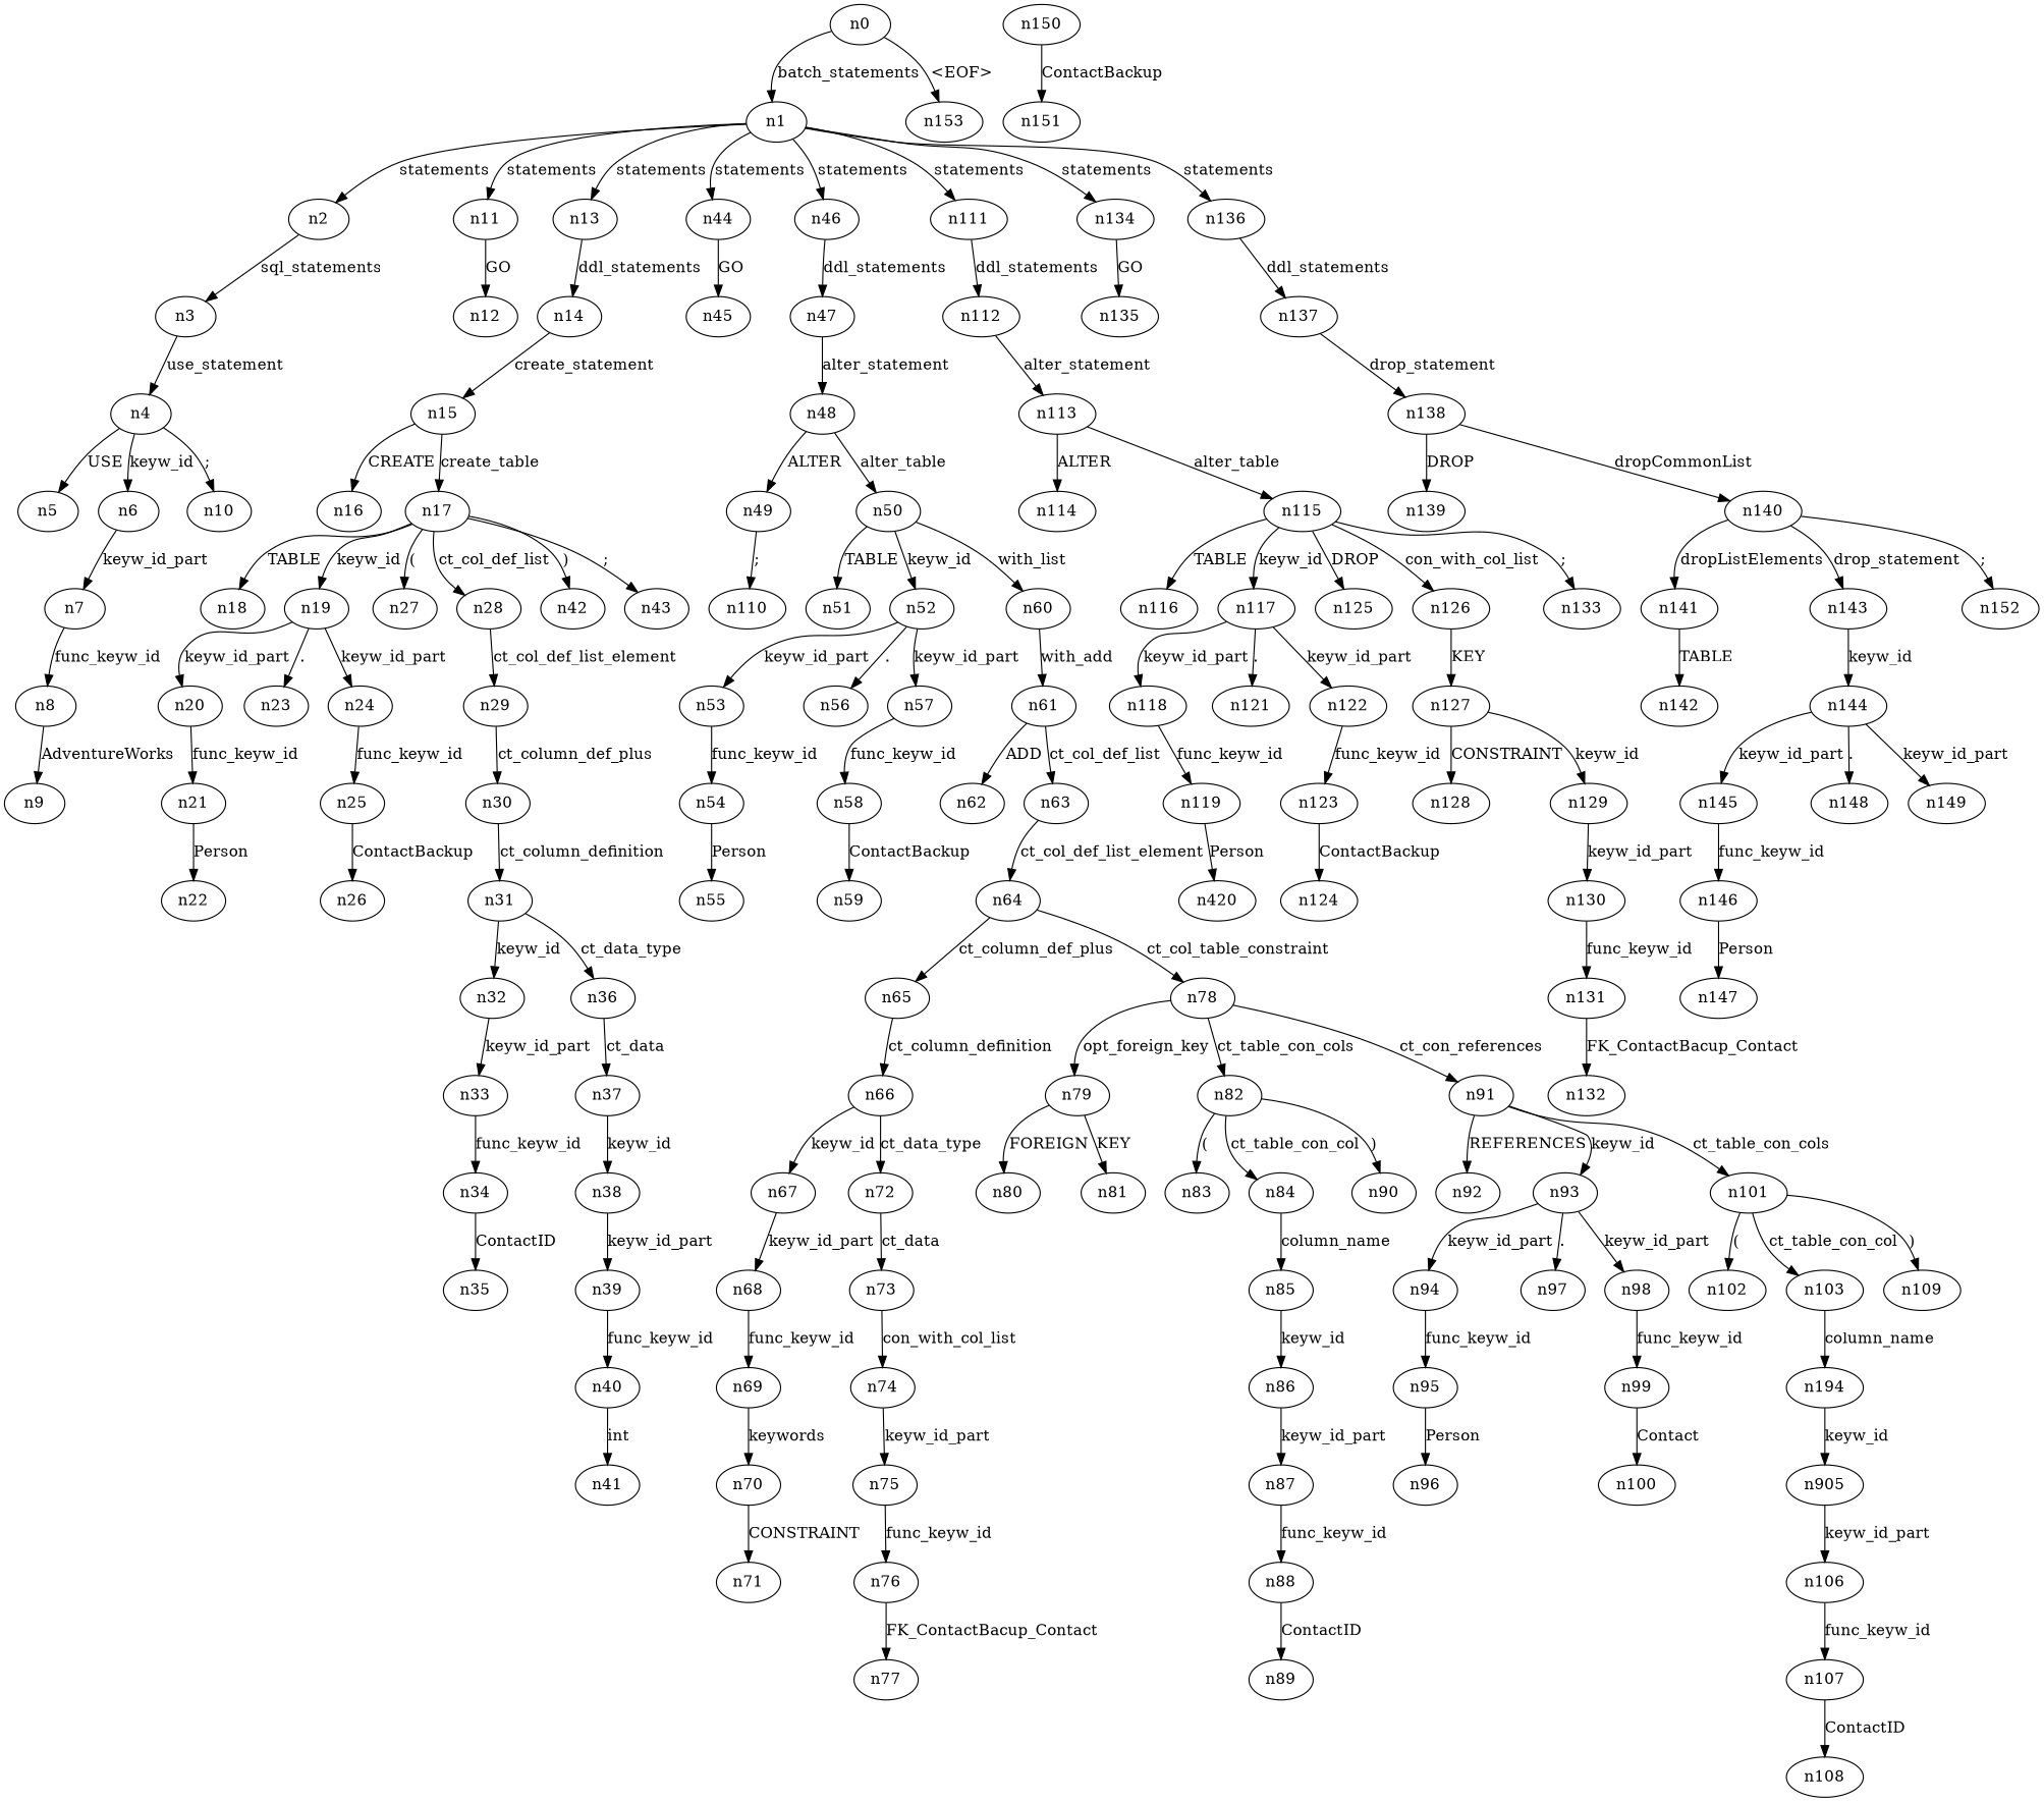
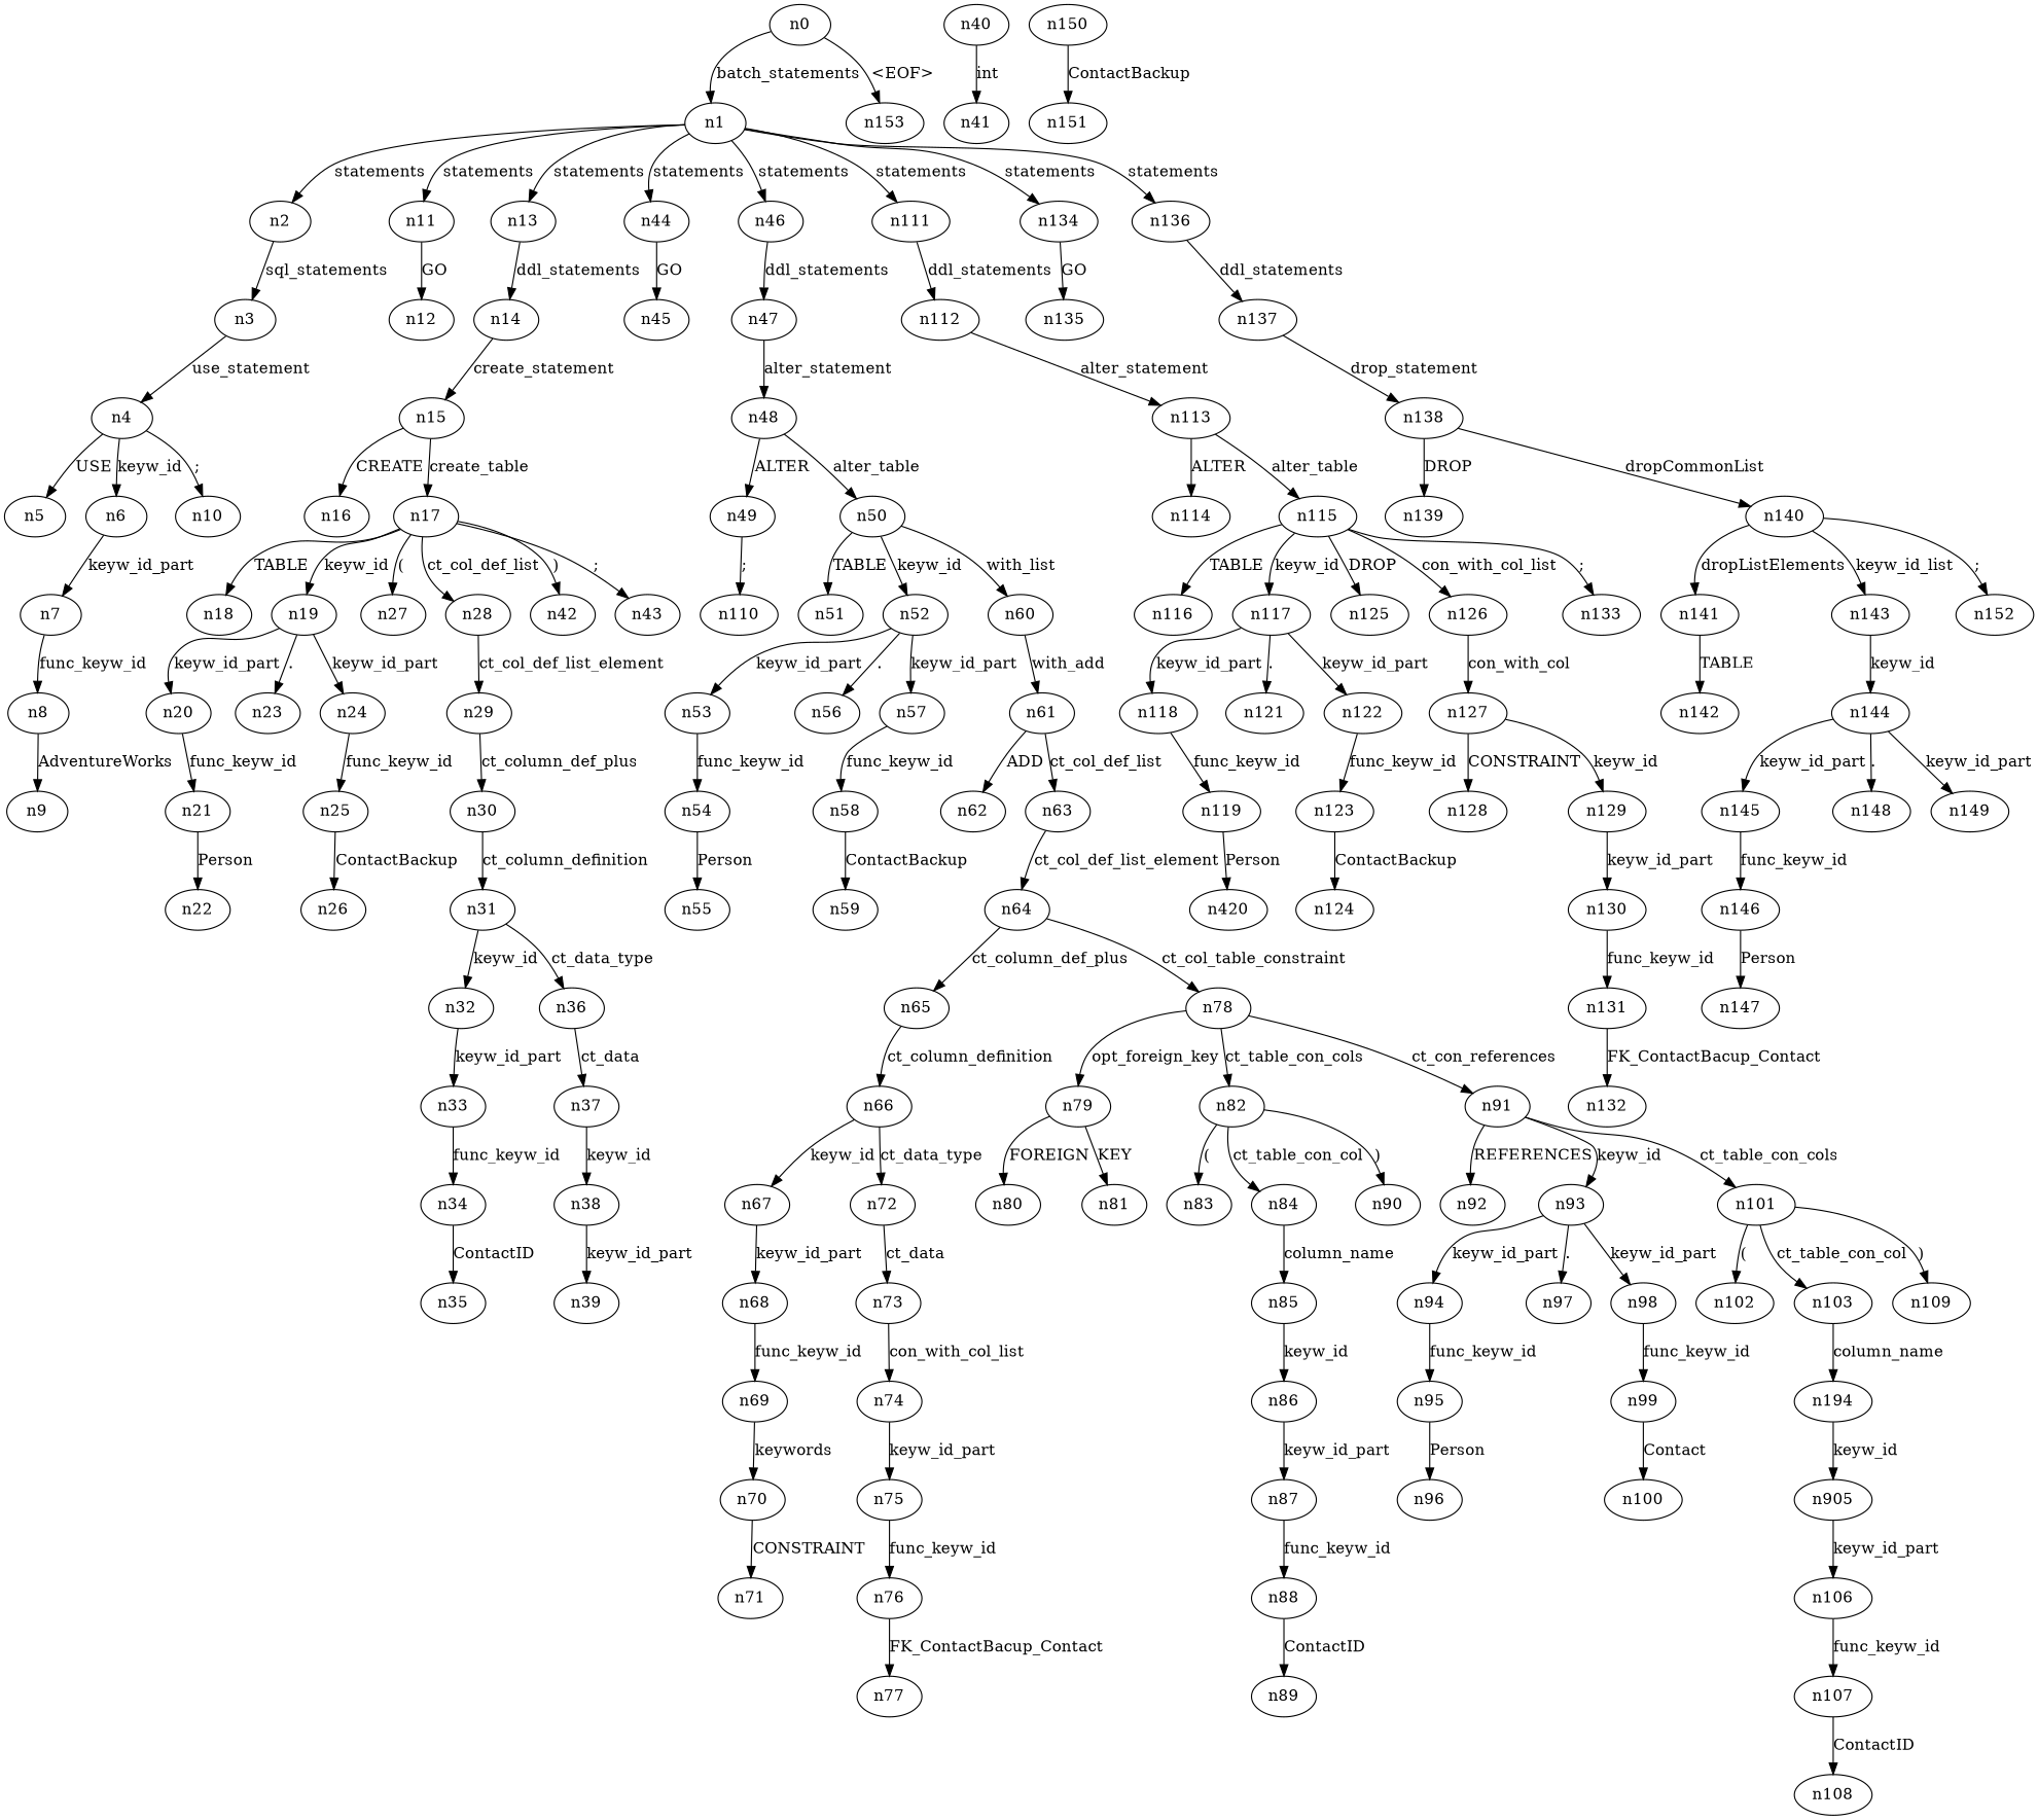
  digraph {
    n0
    n1
    n153
    n2
    n11
    n13
    n44
    n46
    n111
    n134
    n136
    n3
    n12
    n14
    n45
    n47
    n112
    n135
    n137
    n4
    n5
    n6
    n10
    n7
    n8
    n9
    n15
    n16
    n17
    n18
    n19
    n27
    n28
    n42
    n43
    n20
    n23
    n24
    n29
    n21
    n25
    n22
    n26
    n30
    n31
    n32
    n36
    n33
    n37
    n34
    n35
    n38
    n39
    n40
    n41
    n48
    n49
    n50
    n110
    n51
    n52
    n60
    n53
    n56
    n57
    n61
    n54
    n58
    n55
    n59
    n62
    n63
    n64
    n65
    n78
    n66
    n79
    n82
    n91
    n67
    n72
    n68
    n73
    n69
    n70
    n71
    n74
    n75
    n76
    n77
    n80
    n81
    n83
    n84
    n90
    n92
    n93
    n101
    n85
    n86
    n87
    n88
    n89
    n94
    n97
    n98
    n102
    n103
    n109
    n95
    n99
    n96
    n100
    n104 [label=n194]
    n105 [label=n905]
    n106
    n107
    n108
    n113
    n114
    n115
    n116
    n117
    n125
    n126
    n133
    n118
    n121
    n122
    n127
    n119
    n123
    n120 [label=n420]
    n124
    n128
    n129
    n130
    n131
    n132
    n138
    n139
    n140
    n141
    n143
    n152
    n142
    n144
    n145
    n148
    n149
    n146
    n147
    n150
    n151
    n0 -> n1 [label=batch_statements]
    n0 -> n153 [label="<EOF>"]
    n1 -> n2 [label=statements]
    n1 -> n11 [label=statements]
    n1 -> n13 [label=statements]
    n1 -> n44 [label=statements]
    n1 -> n46 [label=statements]
    n1 -> n111 [label=statements]
    n1 -> n134 [label=statements]
    n1 -> n136 [label=statements]
    n2 -> n3 [label=sql_statements]
    n11 -> n12 [label=GO]
    n13 -> n14 [label=ddl_statements]
    n44 -> n45 [label=GO]
    n46 -> n47 [label=ddl_statements]
    n111 -> n112 [label=ddl_statements]
    n134 -> n135 [label=GO]
    n136 -> n137 [label=ddl_statements]
    n3 -> n4 [label=use_statement]
    n14 -> n15 [label=create_statement]
    n47 -> n48 [label=alter_statement]
    n112 -> n113 [label=alter_statement]
    n137 -> n138 [label=drop_statement]
    n4 -> n5 [label=USE]
    n4 -> n6 [label=keyw_id]
    n4 -> n10 [label=";"]
    n6 -> n7 [label=keyw_id_part]
    n7 -> n8 [label=func_keyw_id]
    n8 -> n9 [label=AdventureWorks]
    n15 -> n16 [label=CREATE]
    n15 -> n17 [label=create_table]
    n17 -> n18 [label=TABLE]
    n17 -> n19 [label=keyw_id]
    n17 -> n27 [label="("]
    n17 -> n28 [label=ct_col_def_list]
    n17 -> n42 [label=")"]
    n17 -> n43 [label=";"]
    n19 -> n20 [label=keyw_id_part]
    n19 -> n23 [label="."]
    n19 -> n24 [label=keyw_id_part]
    n28 -> n29 [label=ct_col_def_list_element]
    n20 -> n21 [label=func_keyw_id]
    n24 -> n25 [label=func_keyw_id]
    n29 -> n30 [label=ct_column_def_plus]
    n21 -> n22 [label=Person]
    n25 -> n26 [label=ContactBackup]
    n30 -> n31 [label=ct_column_definition]
    n31 -> n32 [label=keyw_id]
    n31 -> n36 [label=ct_data_type]
    n32 -> n33 [label=keyw_id_part]
    n36 -> n37 [label=ct_data]
    n33 -> n34 [label=func_keyw_id]
    n37 -> n38 [label=keyw_id]
    n34 -> n35 [label=ContactID]
    n38 -> n39 [label=keyw_id_part]
-   n39 -> n40 [label=func_keyw_id]
    n40 -> n41 [label=int]
    n48 -> n49 [label=ALTER]
    n48 -> n50 [label=alter_table]
    n49 -> n110 [label=";"]
    n50 -> n51 [label=TABLE]
    n50 -> n52 [label=keyw_id]
    n50 -> n60 [label=with_list]
    n52 -> n53 [label=keyw_id_part]
    n52 -> n56 [label="."]
    n52 -> n57 [label=keyw_id_part]
    n60 -> n61 [label=with_add]
    n53 -> n54 [label=func_keyw_id]
    n57 -> n58 [label=func_keyw_id]
    n61 -> n62 [label=ADD]
    n61 -> n63 [label=ct_col_def_list]
    n54 -> n55 [label=Person]
    n58 -> n59 [label=ContactBackup]
    n63 -> n64 [label=ct_col_def_list_element]
    n64 -> n65 [label=ct_column_def_plus]
    n64 -> n78 [label=ct_col_table_constraint]
    n65 -> n66 [label=ct_column_definition]
    n78 -> n79 [label=opt_foreign_key]
    n78 -> n82 [label=ct_table_con_cols]
    n78 -> n91 [label=ct_con_references]
    n66 -> n67 [label=keyw_id]
    n66 -> n72 [label=ct_data_type]
    n79 -> n80 [label=FOREIGN]
    n79 -> n81 [label=KEY]
    n82 -> n83 [label="("]
    n82 -> n84 [label=ct_table_con_col]
    n82 -> n90 [label=")"]
    n91 -> n92 [label=REFERENCES]
    n91 -> n93 [label=keyw_id]
    n91 -> n101 [label=ct_table_con_cols]
    n67 -> n68 [label=keyw_id_part]
    n72 -> n73 [label=ct_data]
    n68 -> n69 [label=func_keyw_id]
    n73 -> n74 [label=con_with_col_list]
    n69 -> n70 [label=keywords]
    n70 -> n71 [label=CONSTRAINT]
    n74 -> n75 [label=keyw_id_part]
    n75 -> n76 [label=func_keyw_id]
    n76 -> n77 [label=FK_ContactBacup_Contact]
    n84 -> n85 [label=column_name]
    n93 -> n94 [label=keyw_id_part]
    n93 -> n97 [label="."]
    n93 -> n98 [label=keyw_id_part]
    n101 -> n102 [label="("]
    n101 -> n103 [label=ct_table_con_col]
    n101 -> n109 [label=")"]
    n85 -> n86 [label=keyw_id]
    n86 -> n87 [label=keyw_id_part]
    n87 -> n88 [label=func_keyw_id]
    n88 -> n89 [label=ContactID]
    n94 -> n95 [label=func_keyw_id]
    n98 -> n99 [label=func_keyw_id]
    n103 -> n104 [label=column_name]
    n95 -> n96 [label=Person]
    n99 -> n100 [label=Contact]
    n104 -> n105 [label=keyw_id]
    n105 -> n106 [label=keyw_id_part]
    n106 -> n107 [label=func_keyw_id]
    n107 -> n108 [label=ContactID]
    n113 -> n114 [label=ALTER]
    n113 -> n115 [label=alter_table]
    n115 -> n116 [label=TABLE]
    n115 -> n117 [label=keyw_id]
    n115 -> n125 [label=DROP]
    n115 -> n126 [label=con_with_col_list]
    n115 -> n133 [label=";"]
    n117 -> n118 [label=keyw_id_part]
    n117 -> n121 [label="."]
    n117 -> n122 [label=keyw_id_part]
-   n126 -> n127 [label=KEY]
+   n126 -> n127 [label=con_with_col]
    n118 -> n119 [label=func_keyw_id]
    n122 -> n123 [label=func_keyw_id]
    n127 -> n128 [label=CONSTRAINT]
    n127 -> n129 [label=keyw_id]
    n119 -> n120 [label=Person]
    n123 -> n124 [label=ContactBackup]
    n129 -> n130 [label=keyw_id_part]
    n130 -> n131 [label=func_keyw_id]
    n131 -> n132 [label=FK_ContactBacup_Contact]
    n138 -> n139 [label=DROP]
    n138 -> n140 [label=dropCommonList]
    n140 -> n141 [label=dropListElements]
-   n140 -> n143 [label=drop_statement]
+   n140 -> n143 [label=keyw_id_list]
    n140 -> n152 [label=";"]
    n141 -> n142 [label=TABLE]
    n143 -> n144 [label=keyw_id]
    n144 -> n145 [label=keyw_id_part]
    n144 -> n148 [label="."]
    n144 -> n149 [label=keyw_id_part]
    n145 -> n146 [label=func_keyw_id]
    n146 -> n147 [label=Person]
    n150 -> n151 [label=ContactBackup]
  }
